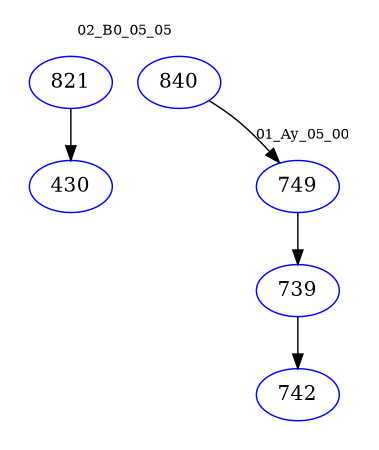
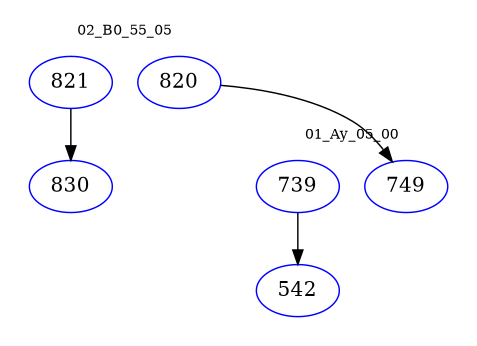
  digraph {
    node [color=blue]
    edge [color=black]
    n1 [label=749]
    n2 [label=739]
-   n3 [label=742]
-   n4 [label=840]
+   n3 [label=542]
+   n4 [label=820]
    n5 [label=821]
-   n6 [label=430]
+   n6 [label=830]
    subgraph cluster_1 {
      color=white
      fontsize=10
      label="01_Ay_05_00"
      n1
      n2
      n3
    }
    subgraph cluster_2 {
      color=white
      fontsize=10
-     label="02_B0_05_05"
+     label="02_B0_55_05"
      n4
      n5
      n6
    }
-   n1 -> n2
    n2 -> n3
    n4 -> n1
    n5 -> n6
  }
